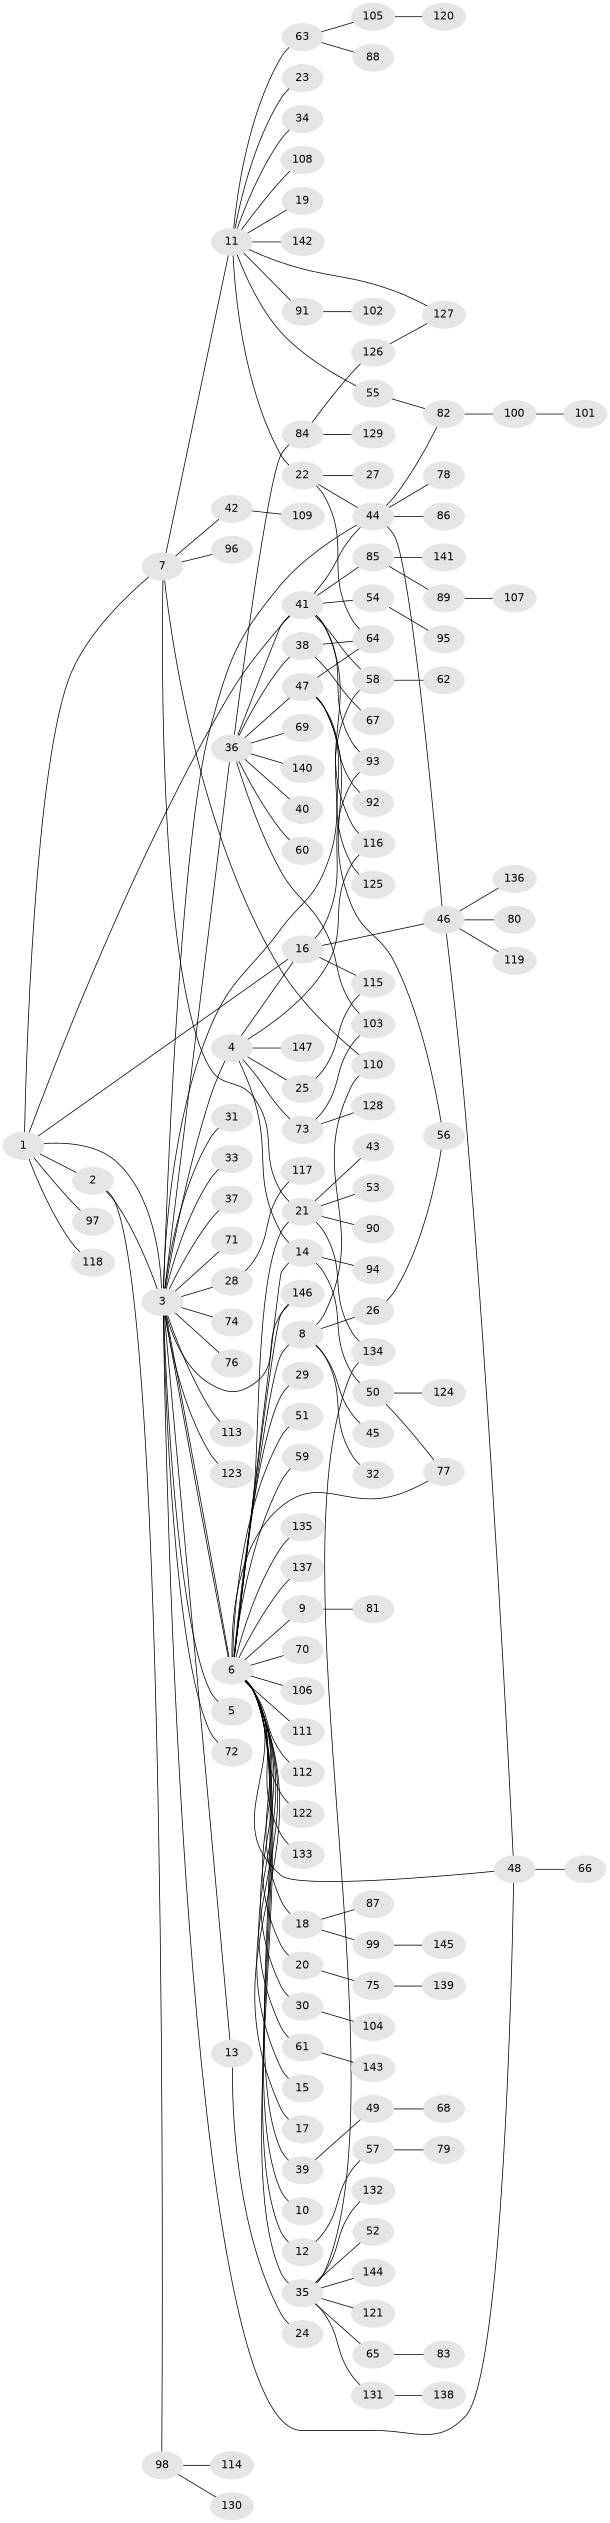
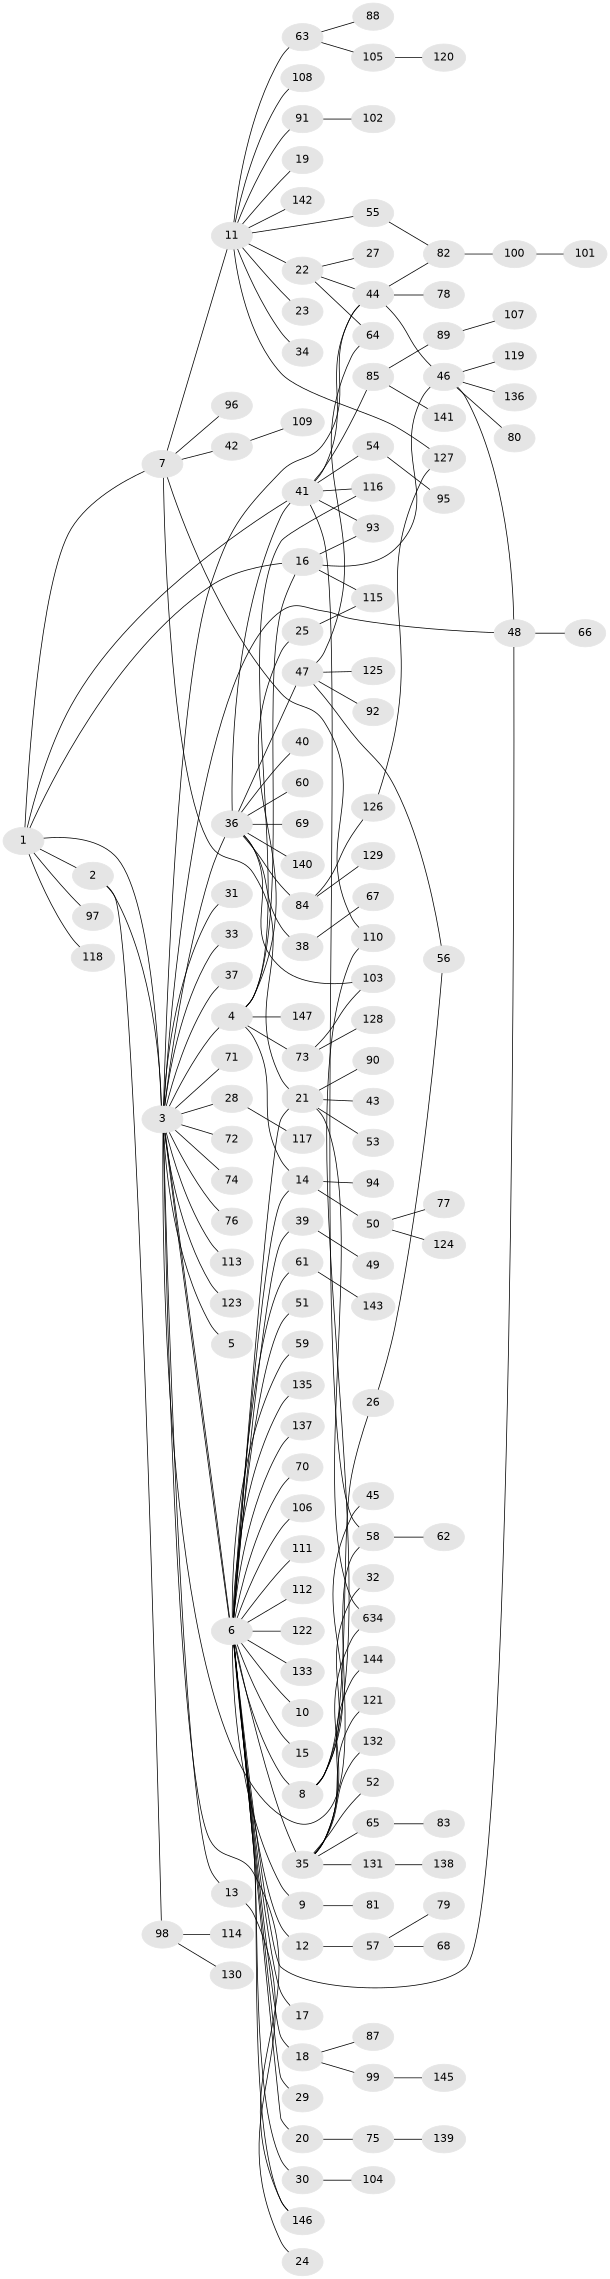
  graph {
    fontname="DejaVu Sans"
    rankdir=LR
    node [color=gray90 fontname="DejaVu Sans" style=filled]
    edge [fontname="DejaVu Sans"]
    1
    2
    3
    7
    16
    41
    97
    118
    98
    4
    5
    6
    13
    28
    31
    33
    36
    37
    44
    48
    58
    71
    72
    74
    76
    113
    123
    146
    96
    21
    11
    42
    110
    46
    93
    115
    116
    54
    85
    114
    130
    14
    25
    73
    147
    8
    9
    10
    12
    15
    17
    18
    20
    29
    30
    35
    39
    51
    59
    61
    70
    77
    106
    111
    112
    122
    133
    135
    137
    24
    117
    38
    40
    47
    60
    69
    84
    103
    140
    78
    82
-   86
    66
    62
    50
    94
    128
    26
    32
    45
    81
    57
    87
    99
    75
    43
    53
    90
-   134
+   134 [label=634]
    104
    52
    65
    121
    131
    132
    144
    49
    143
    19
    22
    23
    34
    55
    63
    91
    108
    127
    142
    109
    56
    27
    64
    88
    105
    102
    79
    124
    80
    119
    136
    145
    139
    83
    138
    67
    92
    125
    126
    129
    68
    95
    89
    141
    100
    120
    101
    107
    1 -- 2
    1 -- 3
    1 -- 7
    1 -- 16
    1 -- 41
    1 -- 97
    1 -- 118
    2 -- 3
    2 -- 98
    3 -- 4
    3 -- 5
    3 -- 6
    3 -- 6
    3 -- 13
    3 -- 28
    3 -- 31
    3 -- 33
    3 -- 36
    3 -- 37
    3 -- 44
    3 -- 48
    3 -- 58
    3 -- 71
    3 -- 72
    3 -- 74
    3 -- 76
    3 -- 113
    3 -- 123
    3 -- 146
    7 -- 96
    7 -- 21
    7 -- 11
    7 -- 42
    7 -- 110
    16 -- 46
    16 -- 93
    16 -- 115
    41 -- 44
    41 -- 58
    41 -- 93
    41 -- 116
    41 -- 54
    41 -- 85
    98 -- 114
    98 -- 130
    4 -- 16
    4 -- 116
    4 -- 14
    4 -- 25
    4 -- 73
    4 -- 147
    6 -- 48
    6 -- 146
    6 -- 21
    6 -- 14
    6 -- 8
    6 -- 9
    6 -- 10
    6 -- 12
    6 -- 15
    6 -- 17
    6 -- 18
    6 -- 20
    6 -- 29
    6 -- 30
    6 -- 35
    6 -- 39
    6 -- 51
    6 -- 59
    6 -- 61
    6 -- 70
-   6 -- 77
    6 -- 106
    6 -- 111
    6 -- 112
    6 -- 122
    6 -- 133
    6 -- 135
    6 -- 137
    13 -- 24
    28 -- 117
    36 -- 41
    36 -- 38
    36 -- 40
    36 -- 47
    36 -- 60
    36 -- 69
    36 -- 84
    36 -- 103
    36 -- 140
    44 -- 46
    44 -- 78
    44 -- 82
-   44 -- 86
    48 -- 66
    58 -- 62
    21 -- 43
    21 -- 53
    21 -- 90
    21 -- 134
    11 -- 19
    11 -- 22
    11 -- 23
    11 -- 34
    11 -- 55
    11 -- 63
    11 -- 91
    11 -- 108
    11 -- 127
    11 -- 142
    42 -- 109
    46 -- 48
    46 -- 80
    46 -- 119
    46 -- 136
    54 -- 95
    85 -- 89
    85 -- 141
    14 -- 50
    14 -- 94
    25 -- 115
    73 -- 103
    73 -- 128
    8 -- 110
    8 -- 26
    8 -- 32
    8 -- 45
    9 -- 81
    12 -- 57
    18 -- 87
    18 -- 99
    20 -- 75
    30 -- 104
    35 -- 134
    35 -- 52
    35 -- 65
    35 -- 121
    35 -- 131
    35 -- 132
    35 -- 144
    39 -- 49
    61 -- 143
-   38 -- 64
    38 -- 67
    47 -- 56
    47 -- 64
    47 -- 92
    47 -- 125
    84 -- 126
    84 -- 129
    82 -- 100
    50 -- 77
    50 -- 124
    26 -- 56
    57 -- 79
    99 -- 145
    75 -- 139
    65 -- 83
    131 -- 138
-   49 -- 68
+   57 -- 68
    22 -- 44
    22 -- 27
    22 -- 64
    55 -- 82
    63 -- 88
    63 -- 105
    91 -- 102
    105 -- 120
    126 -- 127
    89 -- 107
    100 -- 101
  }
